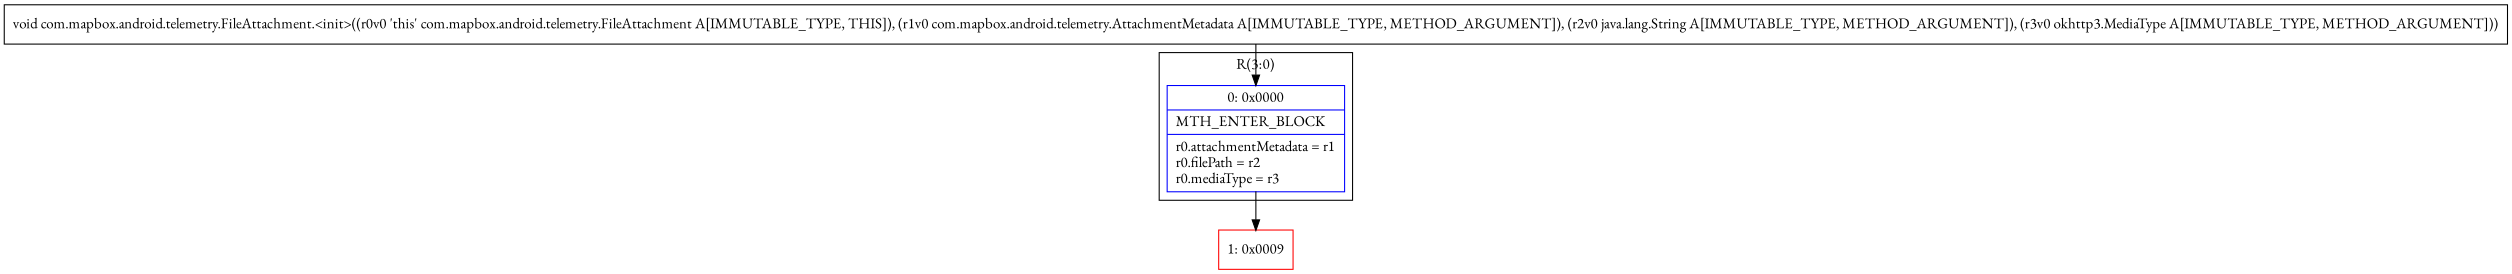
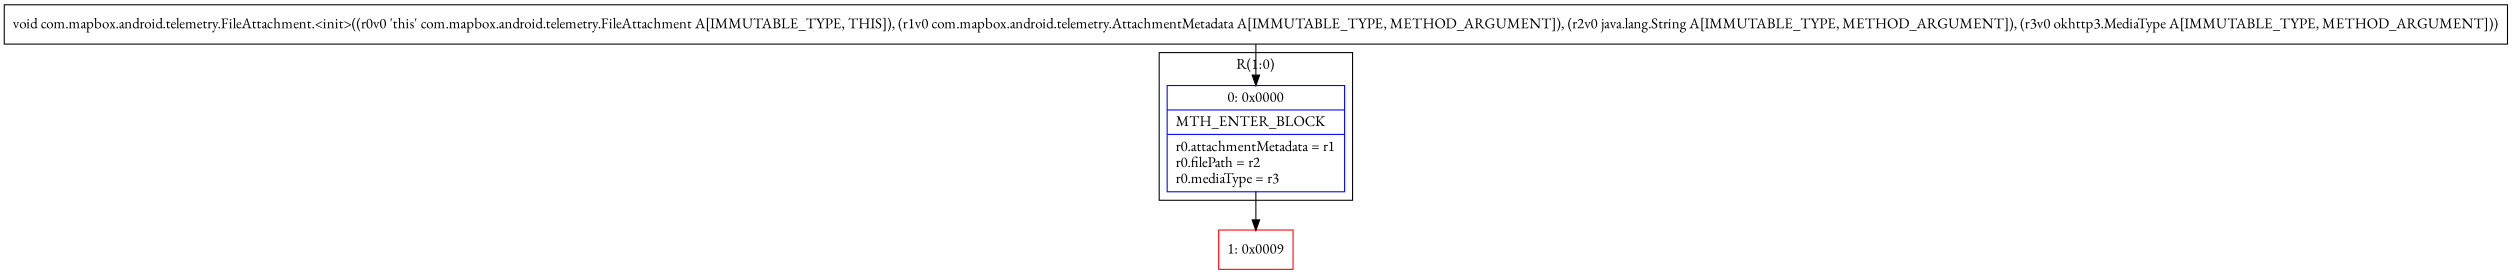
  digraph {
    fontname="EB Garamond"
    node [shape=record fontname="EB Garamond"]
    edge [fontname="EB Garamond"]
    n1 [color=blue label="{0\:\ 0x0000|MTH_ENTER_BLOCK\l|r0.attachmentMetadata = r1\lr0.filePath = r2\lr0.mediaType = r3\l}"]
    n2 [color=red label="{1\:\ 0x0009}"]
    n3 [label="{void com.mapbox.android.telemetry.FileAttachment.\<init\>((r0v0 'this' com.mapbox.android.telemetry.FileAttachment A[IMMUTABLE_TYPE, THIS]), (r1v0 com.mapbox.android.telemetry.AttachmentMetadata A[IMMUTABLE_TYPE, METHOD_ARGUMENT]), (r2v0 java.lang.String A[IMMUTABLE_TYPE, METHOD_ARGUMENT]), (r3v0 okhttp3.MediaType A[IMMUTABLE_TYPE, METHOD_ARGUMENT])) }"]
    subgraph cluster_1 {
-     label="R(3:0)"
+     label="R(1:0)"
      n1
    }
    n1 -> n2
    n3 -> n1
  }
